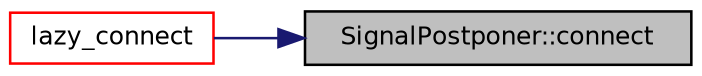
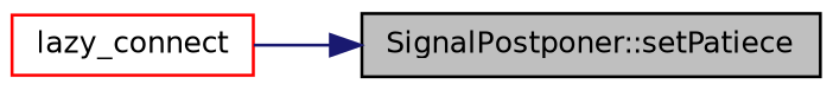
  digraph {
    rankdir=RL
    node [fontname=Helvetica fontsize=10 shape=record style=filled]
-   n1 [color=black fillcolor=grey75 fontcolor=black height=0.2 label="SignalPostponer::connect" width=0.4]
+   n1 [color=black fillcolor=grey75 fontcolor=black height=0.2 label="SignalPostponer::setPatiece" width=0.4]
    n2 [color=red fillcolor=white height=0.2 label=lazy_connect width=0.4]
    n1 -> n2 [color=midnightblue dir=back fontname=Helvetica fontsize=10 labelfontname=Helvetica labelfontsize=10 style=solid]
  }
